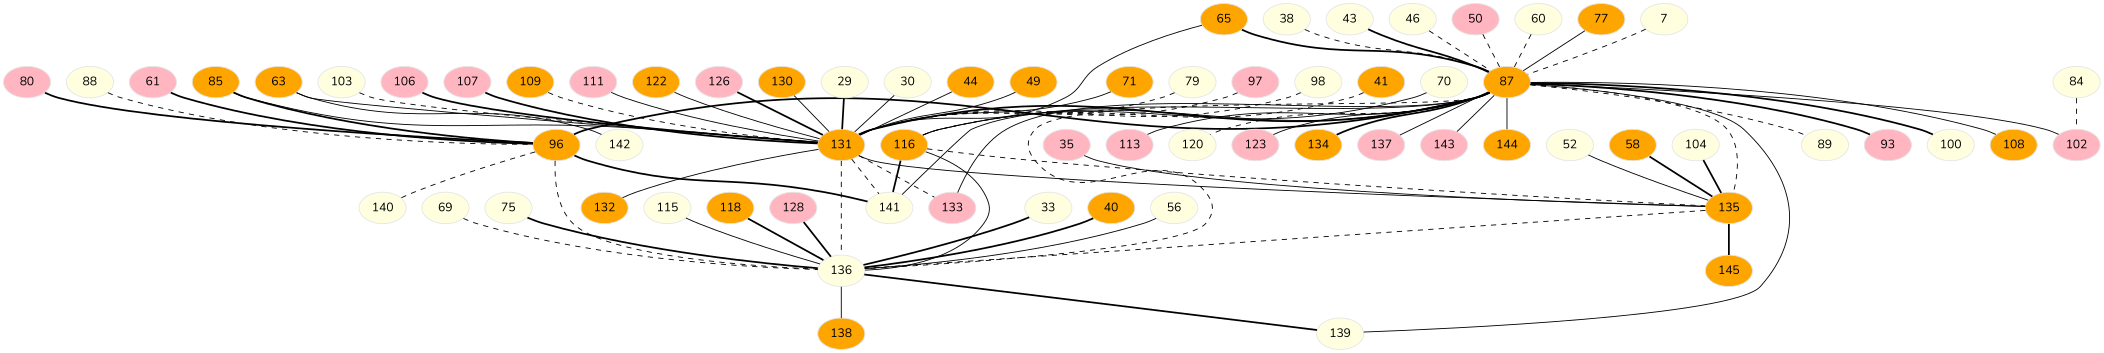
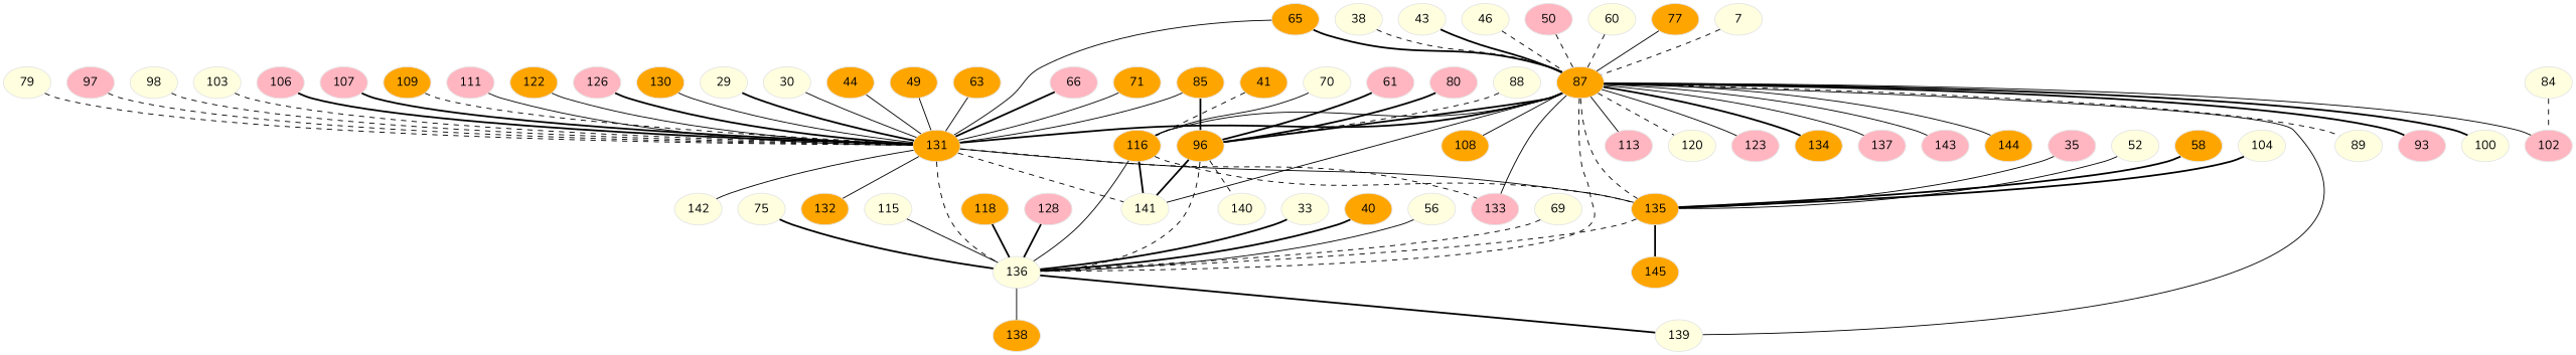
  graph {
    fontname=Nunito
    node [color=gray90 fillcolor=lightyellow fontname=Nunito style=filled]
    edge [fontname=Nunito style=solid]
    87 [fillcolor=orange super="+2+6"]
    131 [fillcolor=orange super="+48+8+129"]
    136 [super="+64+73+114+112"]
    135 [fillcolor=orange super="+19+127"]
    96 [fillcolor=orange super="+16+1+9+23+57"]
    116 [fillcolor=orange super="+68"]
    89 [super="+74"]
    93 [fillcolor=lightpink]
    100 [super="+55"]
    102 [fillcolor=lightpink]
    108 [fillcolor=orange]
    113 [fillcolor=lightpink]
    120
    123 [fillcolor=lightpink]
    133 [fillcolor=lightpink super="+125"]
    134 [fillcolor=orange]
    137 [fillcolor=lightpink]
    139
    141 [super="+121"]
    143 [fillcolor=lightpink]
    144 [fillcolor=orange super="+83"]
    7
    132 [fillcolor=orange super="+34"]
    142
    29
    30
    138 [fillcolor=orange]
    33
    145 [fillcolor=orange]
    35 [fillcolor=lightpink]
    38 [super="+31"]
    40 [fillcolor=orange]
    41 [fillcolor=orange]
    43
    44 [fillcolor=orange]
    46
    49 [fillcolor=orange]
    50 [fillcolor=lightpink]
    52
    56
    58 [fillcolor=orange]
    60
    140
    61 [fillcolor=lightpink]
    63 [fillcolor=orange]
    65 [fillcolor=orange]
+   66 [fillcolor=lightpink super="+51"]
    69
    70
    71 [fillcolor=orange]
    75
    77 [fillcolor=orange]
    79
    80 [fillcolor=lightpink]
    84
    85 [fillcolor=orange super="+42"]
    88
    97 [fillcolor=lightpink]
    98 [super="+81"]
    103
    104
    106 [fillcolor=lightpink super="+105"]
    107 [fillcolor=lightpink]
    109 [fillcolor=orange]
    111 [fillcolor=lightpink]
    115
    118 [fillcolor=orange]
    122 [fillcolor=orange]
    126 [fillcolor=lightpink]
    128 [fillcolor=lightpink super="+76+117"]
    130 [fillcolor=orange]
    87 -- 131 [style=bold weight=10]
    87 -- 136 [style=dashed]
    87 -- 135 [style=dashed weight=11]
    87 -- 96 [style=bold weight=2]
    87 -- 116
    87 -- 89 [style=dashed]
    87 -- 93 [style=bold weight=2]
    87 -- 100 [style=bold]
    87 -- 102
    87 -- 108
    87 -- 113
    87 -- 120 [style=dashed]
    87 -- 123
    87 -- 133 [weight=2]
    87 -- 134 [style=bold]
    87 -- 137
    87 -- 139
    87 -- 141
    87 -- 143
    87 -- 144
    131 -- 136 [style=dashed weight=14]
    131 -- 135 [weight=3]
    131 -- 133 [style=dashed]
    131 -- 141 [style=dashed]
    131 -- 132
-   63 -- 142
+   131 -- 142
    136 -- 139 [style=bold]
    136 -- 138
    135 -- 136 [style=dashed]
    135 -- 145 [style=bold]
    96 -- 136 [style=dashed weight=4]
    96 -- 141 [style=bold weight=3]
    96 -- 140 [style=dashed]
    116 -- 136 [weight=4]
    116 -- 135 [style=dashed]
    116 -- 141 [style=bold]
    7 -- 87 [style=dashed weight=2]
    29 -- 131 [style=bold]
    30 -- 131
    33 -- 136 [style=bold weight=2]
    35 -- 135
    38 -- 87 [style=dashed]
    40 -- 136 [style=bold]
    41 -- 116 [style=dashed]
    43 -- 87 [style=bold]
    44 -- 131
    46 -- 87 [style=dashed]
    49 -- 131
    50 -- 87 [style=dashed]
    52 -- 135
    56 -- 136
    58 -- 135 [style=bold]
    60 -- 87 [style=dashed weight=2]
    61 -- 96 [style=bold]
    63 -- 131
    65 -- 87 [style=bold weight=2]
    65 -- 131
+   66 -- 131 [style=bold]
    69 -- 136 [style=dashed]
    70 -- 116
    71 -- 131
    75 -- 136 [style=bold]
    77 -- 87
    79 -- 131 [style=dashed]
    80 -- 96 [style=bold]
    84 -- 102 [style=dashed]
    85 -- 131
    85 -- 96 [style=bold]
    88 -- 96 [style=dashed]
    97 -- 131 [style=dashed]
    98 -- 131 [style=dashed]
    103 -- 131 [style=dashed]
    104 -- 135 [style=bold]
    106 -- 131 [style=bold]
    107 -- 131 [style=bold]
    109 -- 131 [style=dashed]
    111 -- 131 [weight=2]
    115 -- 136
    118 -- 136 [style=bold]
    122 -- 131
    126 -- 131 [style=bold]
    128 -- 136 [style=bold]
    130 -- 131
  }
